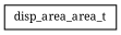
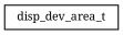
  digraph {
    rankdir=LR
    fontname="Noto Serif"
-   n1 [color=black fillcolor=white fontname="Noto Serif" fontsize=10 height=0.2 label=disp_area_area_t shape=record style=filled width=0.4]
+   n1 [color=black fillcolor=white fontname="Noto Serif" fontsize=10 height=0.2 label=disp_dev_area_t shape=record style=filled width=0.4]
  }
